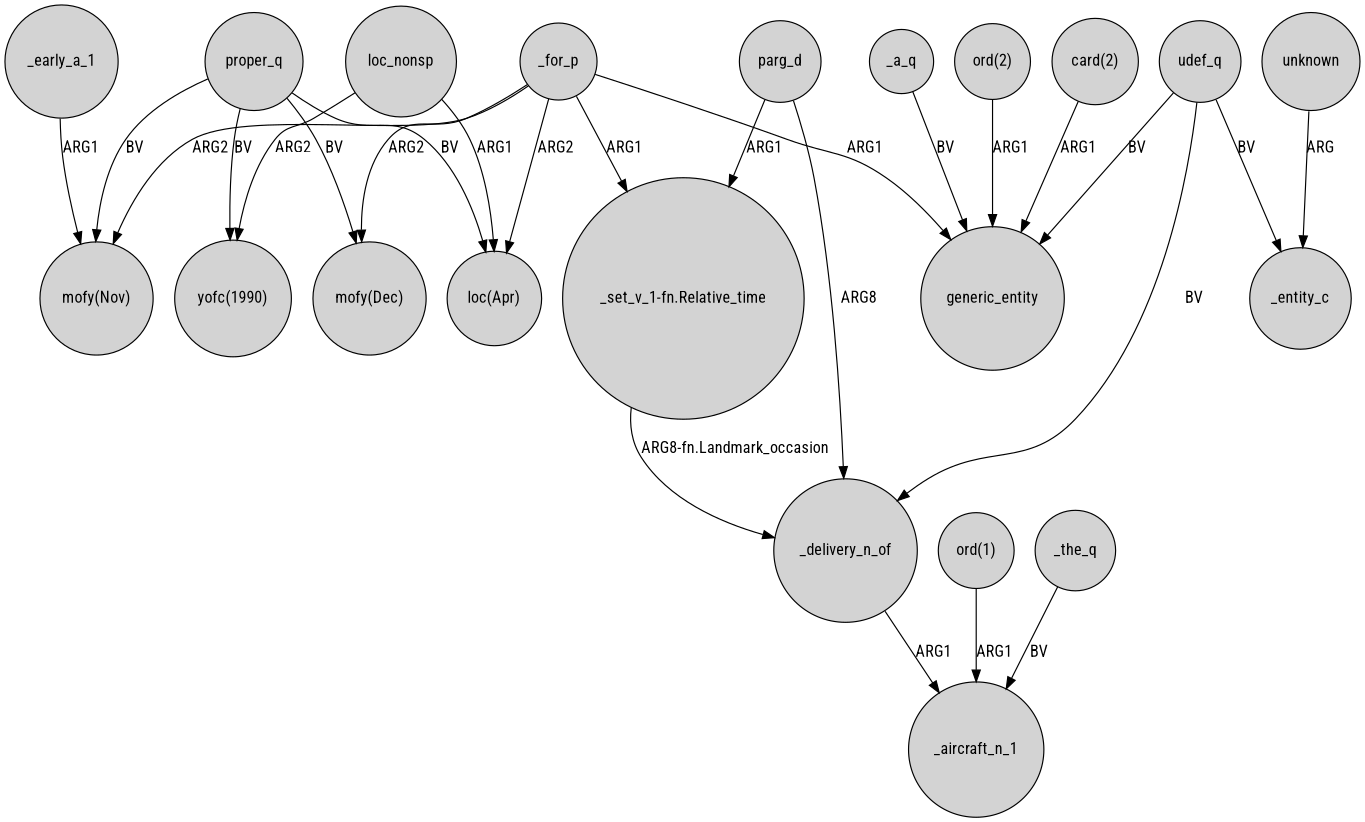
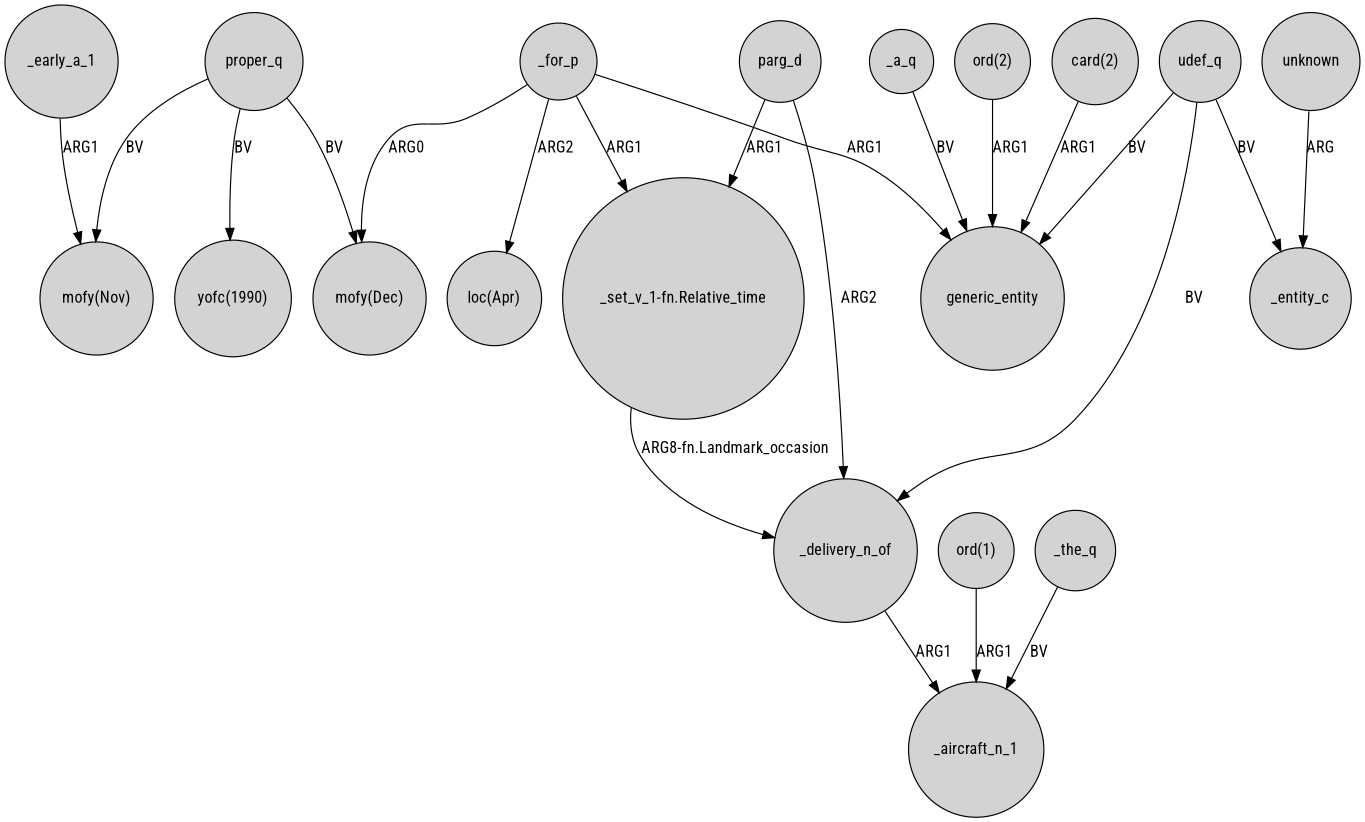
  digraph {
    fontname="Roboto Condensed"
    node [fontname="Roboto Condensed" shape=circle style=filled]
    edge [fontname="Roboto Condensed"]
    _for_p
    "mofy(Nov)"
    n3 [label="loc(Apr)"]
    generic_entity
    "mofy(Dec)"
    "_set_v_1-fn.Relative_time"
    _delivery_n_of
    proper_q
    "yofc(1990)"
    _early_a_1
    parg_d
    _aircraft_n_1
    udef_q
    n14 [label=_entity_c]
    unknown
    _a_q
-   loc_nonsp
    "ord(2)"
    "card(2)"
    "ord(1)"
    _the_q
-   _for_p -> "mofy(Nov)" [label=ARG2]
    _for_p -> n3 [label=ARG2]
    _for_p -> generic_entity [label=ARG1]
-   _for_p -> "mofy(Dec)" [label=ARG2]
+   _for_p -> "mofy(Dec)" [label=ARG0]
    _for_p -> "_set_v_1-fn.Relative_time" [label=ARG1]
    "_set_v_1-fn.Relative_time" -> _delivery_n_of [label="ARG8-fn.Landmark_occasion"]
    _delivery_n_of -> _aircraft_n_1 [label=ARG1]
    proper_q -> "mofy(Nov)" [label=BV]
-   proper_q -> n3 [label=BV]
    proper_q -> "mofy(Dec)" [label=BV]
    proper_q -> "yofc(1990)" [label=BV]
    _early_a_1 -> "mofy(Nov)" [label=ARG1]
    parg_d -> "_set_v_1-fn.Relative_time" [label=ARG1]
-   parg_d -> _delivery_n_of [label=ARG8]
+   parg_d -> _delivery_n_of [label=ARG2]
    udef_q -> generic_entity [label=BV]
    udef_q -> _delivery_n_of [label=BV]
    udef_q -> n14 [label=BV]
    unknown -> n14 [label=ARG]
    _a_q -> generic_entity [label=BV]
-   loc_nonsp -> n3 [label=ARG1]
-   loc_nonsp -> "yofc(1990)" [label=ARG2]
    "ord(2)" -> generic_entity [label=ARG1]
    "card(2)" -> generic_entity [label=ARG1]
    "ord(1)" -> _aircraft_n_1 [label=ARG1]
    _the_q -> _aircraft_n_1 [label=BV]
  }
